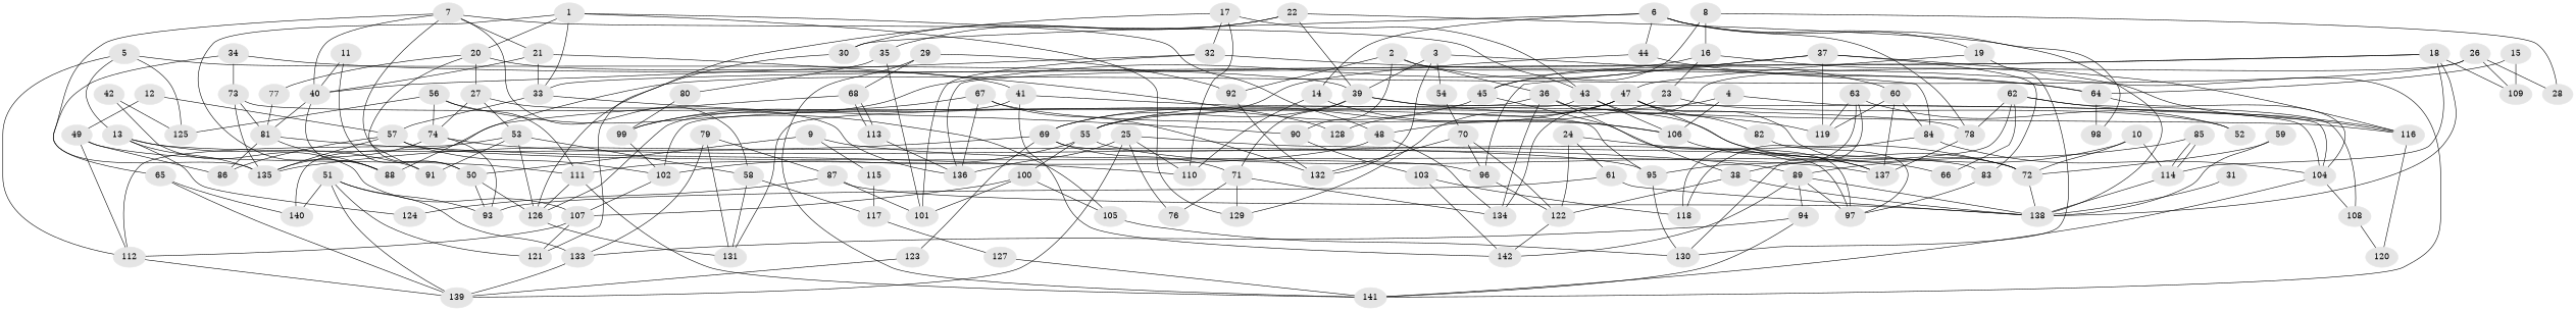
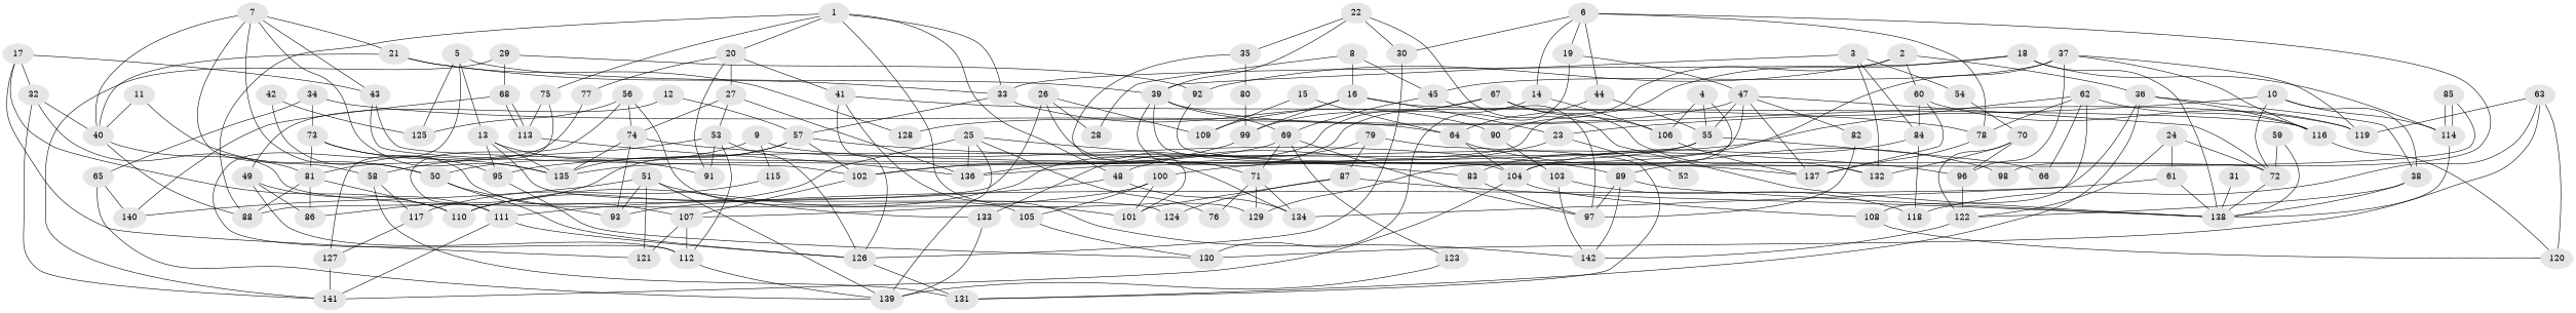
  graph {
    node [color=gray90 style=filled]
    1
    20
    33
    48
+   75
    88
    129
    91
    27
    41
    77
    90
    57
    134
    111
    113
    127
    2
    36
    60
    92
    38
    116
    131
    84
    137
    119
    103
    132
    3
    39
    54
    104
    69
    71
    70
    118
    4
    55
    106
    102
    66
    100
    108
    141
    5
    13
    112
    125
    135
    95
    124
    139
    6
    14
    19
    30
    44
    78
    98
    110
    47
    130
    126
    64
    120
    7
    21
    40
    43
    50
    58
    128
    81
    72
    93
    117
    8
    16
    28
    45
    23
    109
    99
    97
    9
    115
    10
    114
    52
    138
    122
    11
    12
    49
    86
    96
    15
    17
    32
    121
    101
    18
    136
    82
    53
    74
    142
    22
    35
    80
    24
    61
    25
    76
    83
    26
    89
    29
    68
    140
    31
    34
    65
    73
    37
    123
    42
    107
-   94
    133
    51
    105
    56
    59
    62
    63
    67
    79
    87
    85
    1 -- 20
    1 -- 33
    1 -- 48
+   1 -- 75
    1 -- 88
    1 -- 129
    20 -- 91
    20 -- 27
    20 -- 41
    20 -- 77
    33 -- 90
    33 -- 57
    48 -- 134
    48 -- 111
+   75 -- 113
+   75 -- 127
    27 -- 136
    27 -- 53
    27 -- 74
    41 -- 78
    41 -- 126
    41 -- 142
    77 -- 81
    90 -- 103
    57 -- 102
    57 -- 135
    57 -- 86
    57 -- 96
    111 -- 141
    111 -- 126
    113 -- 136
    127 -- 141
    2 -- 90
    2 -- 36
    2 -- 60
    2 -- 92
    36 -- 134
    36 -- 38
    36 -- 116
    36 -- 131
    60 -- 84
    60 -- 137
    60 -- 119
    92 -- 132
    38 -- 138
    38 -- 122
    116 -- 120
    84 -- 104
    84 -- 118
    103 -- 118
    103 -- 142
    3 -- 84
    3 -- 132
    3 -- 39
    3 -- 54
    39 -- 119
    39 -- 104
    39 -- 69
    39 -- 71
    54 -- 70
    104 -- 108
    104 -- 141
    69 -- 71
    69 -- 135
    69 -- 97
    69 -- 123
    71 -- 129
    71 -- 134
    71 -- 76
    70 -- 132
    70 -- 122
    70 -- 96
    4 -- 104
    4 -- 55
    4 -- 106
    55 -- 102
    55 -- 66
    55 -- 100
    106 -- 137
    102 -- 107
    100 -- 101
    100 -- 107
    100 -- 105
    108 -- 120
    5 -- 39
    5 -- 13
    5 -- 112
    5 -- 125
    13 -- 91
    13 -- 135
    13 -- 95
    13 -- 124
    112 -- 139
    95 -- 130
    6 -- 14
    6 -- 19
    6 -- 30
    6 -- 44
    6 -- 78
    6 -- 98
    14 -- 106
    14 -- 110
    19 -- 47
    19 -- 130
    30 -- 126
    44 -- 55
    44 -- 64
    78 -- 137
    47 -- 129
    47 -- 137
    47 -- 55
    47 -- 128
    47 -- 72
    47 -- 82
    126 -- 131
    64 -- 104
    64 -- 98
    7 -- 135
    7 -- 21
    7 -- 40
    7 -- 43
    7 -- 50
    7 -- 58
    21 -- 33
    21 -- 40
    21 -- 128
    40 -- 88
    40 -- 81
-   43 -- 106
    43 -- 102
    43 -- 72
    50 -- 126
    50 -- 93
    58 -- 131
    58 -- 117
    81 -- 88
    81 -- 110
    81 -- 86
    72 -- 138
    117 -- 127
    8 -- 16
    8 -- 28
    8 -- 45
    16 -- 116
    16 -- 23
-   18 -- 109
+   16 -- 109
    16 -- 99
    45 -- 69
    45 -- 97
    23 -- 48
    23 -- 52
    99 -- 102
    9 -- 137
    9 -- 50
    9 -- 115
    115 -- 117
    10 -- 38
    10 -- 72
+   10 -- 23
    10 -- 114
    114 -- 138
    122 -- 142
    11 -- 40
    11 -- 50
    12 -- 57
    12 -- 49
    49 -- 111
    49 -- 112
    49 -- 86
    96 -- 122
    15 -- 64
    15 -- 109
    17 -- 110
    17 -- 43
    17 -- 32
    17 -- 121
    32 -- 141
    32 -- 40
    32 -- 101
    18 -- 33
    18 -- 114
    18 -- 138
    18 -- 136
    82 -- 97
    53 -- 91
    53 -- 112
    53 -- 126
    53 -- 58
    74 -- 135
    74 -- 93
    74 -- 89
    22 -- 39
    22 -- 30
    22 -- 138
    22 -- 35
    35 -- 101
    35 -- 80
    80 -- 99
    24 -- 72
    24 -- 122
    24 -- 61
    61 -- 93
    61 -- 138
    25 -- 139
    25 -- 110
    25 -- 136
    25 -- 76
    25 -- 83
    83 -- 97
    26 -- 88
    26 -- 134
    26 -- 28
    26 -- 109
    89 -- 97
    89 -- 138
    89 -- 142
-   89 -- 94
    29 -- 92
    29 -- 141
    29 -- 68
    68 -- 113
    68 -- 113
    68 -- 140
    31 -- 138
    34 -- 64
    34 -- 65
    34 -- 73
    65 -- 139
    65 -- 140
    73 -- 135
    73 -- 95
    73 -- 81
    37 -- 116
    37 -- 119
    37 -- 45
    37 -- 96
    37 -- 83
    123 -- 139
    42 -- 125
    42 -- 107
    107 -- 112
    107 -- 121
-   94 -- 141
-   94 -- 133
    133 -- 139
    51 -- 139
    51 -- 93
    51 -- 121
    51 -- 140
    51 -- 133
    105 -- 130
    56 -- 111
    56 -- 125
    56 -- 74
    56 -- 105
    59 -- 72
    59 -- 138
    62 -- 116
    62 -- 66
    62 -- 108
    62 -- 95
    62 -- 78
    63 -- 119
    63 -- 118
    63 -- 130
-   63 -- 52
+   63 -- 120
    67 -- 132
    67 -- 106
    67 -- 99
    67 -- 136
    79 -- 131
    79 -- 133
    79 -- 87
    87 -- 124
    87 -- 138
    87 -- 101
    85 -- 114
    85 -- 114
    85 -- 89
  }
